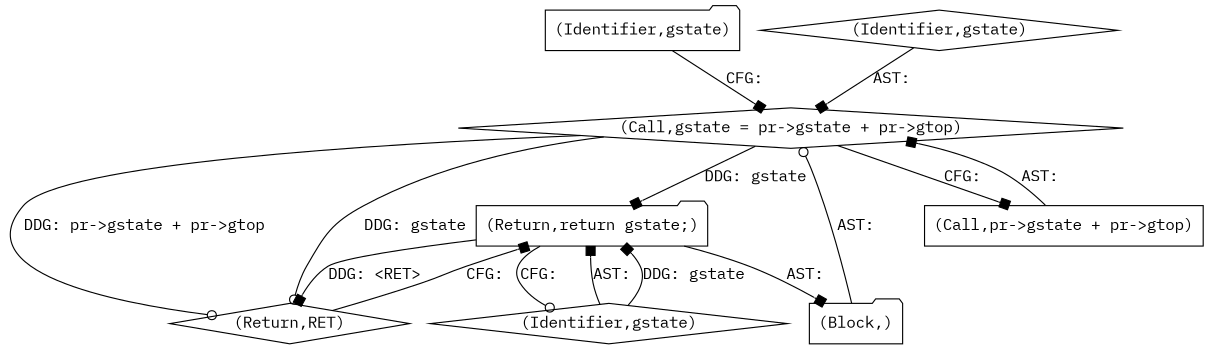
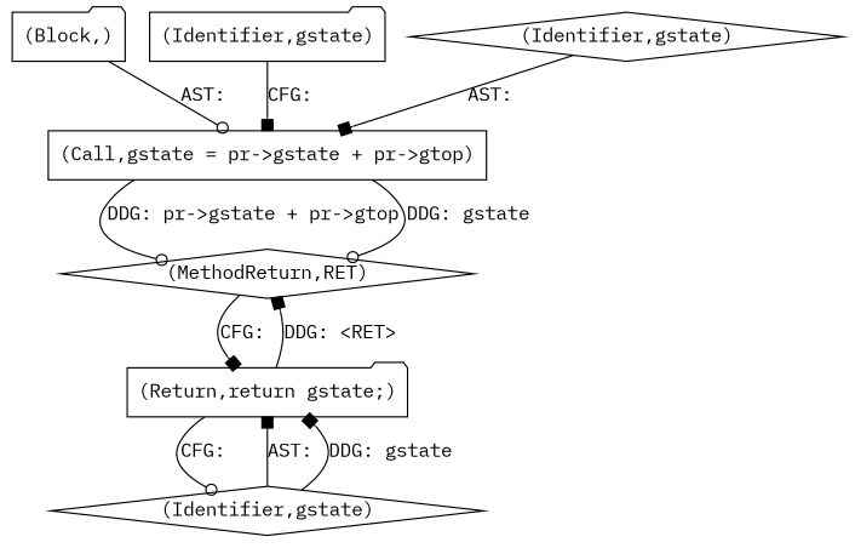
  digraph {
    fontname="IBM Plex Mono"
    node [fontname="IBM Plex Mono" shape=folder]
    edge [arrowhead=box fontname="IBM Plex Mono"]
-   n1 [label="(Call,gstate = pr->gstate + pr->gtop)" shape=diamond]
+   n1 [label="(Call,gstate = pr->gstate + pr->gtop)" shape=box]
    n2 [label="(Return,return gstate;)"]
-   n3 [label="(Call,pr->gstate + pr->gtop)" shape=box]
-   n4 [label="(Return,RET)" shape=diamond]
+   n4 [label="(MethodReturn,RET)" shape=diamond]
    n5 [label="(Block,)"]
    n6 [label="(Identifier,gstate)" shape=diamond]
    n7 [label="(Identifier,gstate)"]
    n8 [label="(Identifier,gstate)" shape=diamond]
-   n1 -> n2 [label="DDG: gstate"]
-   n1 -> n3 [label="CFG: "]
    n1 -> n4 [arrowhead=odot label="DDG: pr->gstate + pr->gtop"]
    n1 -> n4 [arrowhead=odot label="DDG: gstate"]
    n2 -> n4 [label="DDG: <RET>"]
-   n2 -> n5 [label="AST: "]
    n2 -> n6 [arrowhead=odot label="CFG: "]
-   n3 -> n1 [label="AST: "]
    n4 -> n2 [label="CFG: "]
    n5 -> n1 [arrowhead=odot label="AST: "]
    n6 -> n2 [label="AST: "]
    n6 -> n2 [label="DDG: gstate"]
    n7 -> n1 [label="CFG: "]
    n8 -> n1 [label="AST: "]
  }
